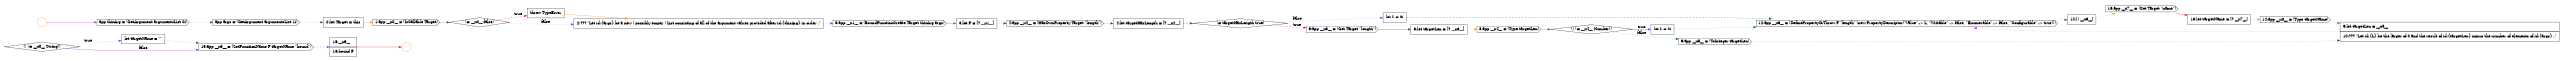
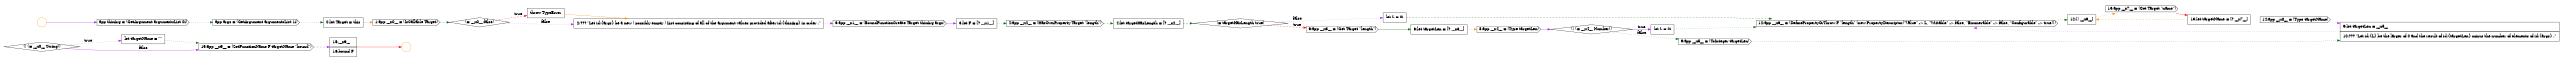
  digraph {
    rankdir=LR
    node [color=black fillcolor=white shape=none style=filled]
    edge [color=darkgreen style=dotted]
    n1 [color=darkorange label=" " shape=circle]
    n2 [label=<<font color="black">1:app __x0__ = (IsCallable Target)</font>> shape=cds]
    n3 [label=<<font color="black">(= __x0__ false)</font>> shape=diamond]
    n4 [label=<<font color="black">     <table border="0" cellborder="1" cellspacing="0" cellpadding="10">       <tr><td align="left">throw TypeError</td></tr>     </table>   </font>> margin=0]
    n5 [label=<<font color="black">     <table border="0" cellborder="1" cellspacing="0" cellpadding="10">       <tr><td align="left">2:??? &quot;Let id:{args} be a new ( possibly empty ) List consisting of all of the argument values provided after id:{thisArg} in order .&quot;</td></tr>     </table>   </font>> margin=0]
    n6 [label=<<font color="black">     <table border="0" cellborder="1" cellspacing="0" cellpadding="10">       <tr><td align="left">let targetName = &quot;&quot;</td></tr>     </table>   </font>> margin=0]
    n7 [label=<<font color="black">15:app __x9__ = (SetFunctionName F targetName &quot;bound&quot;)</font>> shape=cds]
    n8 [label=<<font color="black">     <table border="0" cellborder="1" cellspacing="0" cellpadding="10">       <tr><td align="left">15:__x9__</td></tr>       <tr><td align="left">16:bound F</td></tr>     </table>   </font>> margin=0]
    n9 [label=<<font color="black">12:app __x6__ = (DefinePropertyOrThrow F &quot;length&quot; (new PropertyDescriptor(&quot;Value&quot; -&gt; L, &quot;Writable&quot; -&gt; false, &quot;Enumerable&quot; -&gt; false, &quot;Configurable&quot; -&gt; true)))</font>> shape=cds]
    n10 [label=<<font color="black">     <table border="0" cellborder="1" cellspacing="0" cellpadding="10">       <tr><td align="left">12:[! __x6__]</td></tr>     </table>   </font>> margin=0]
    n11 [label=<<font color="black">13:app __x7__ = (Get Target &quot;name&quot;)</font>> shape=cds]
    n12 [label=<<font color="black">3:app __x1__ = (BoundFunctionCreate Target thisArg args)</font>> shape=cds]
    n13 [label=<<font color="black">     <table border="0" cellborder="1" cellspacing="0" cellpadding="10">       <tr><td align="left">9:let targetLen = __x5__</td></tr>       <tr><td align="left">10:??? &quot;Let id:{L} be the larger of 0 and the result of id:{targetLen} minus the number of elements of id:{args} .&quot;</td></tr>     </table>   </font>> margin=0]
    n14 [label=<<font color="black">     <table border="0" cellborder="1" cellspacing="0" cellpadding="10">       <tr><td align="left">4:let targetHasLength = [? __x2__]</td></tr>     </table>   </font>> margin=0]
    n15 [label=<<font color="black">(= targetHasLength true)</font>> shape=diamond]
    n16 [label=<<font color="black">     <table border="0" cellborder="1" cellspacing="0" cellpadding="10">       <tr><td align="left">let L = 0i</td></tr>     </table>   </font>> margin=0]
    n17 [label=<<font color="black">6:app __x3__ = (Get Target &quot;length&quot;)</font>> shape=cds]
    n18 [label=<<font color="black">     <table border="0" cellborder="1" cellspacing="0" cellpadding="10">       <tr><td align="left">let L = 0i</td></tr>     </table>   </font>> margin=0]
    n19 [label=<<font color="black">14:app __x8__ = (Type targetName)</font>> shape=cds]
    n20 [label=<<font color="black">(! (= __x8__ String))</font>> shape=diamond]
    n21 [label=<<font color="black">     <table border="0" cellborder="1" cellspacing="0" cellpadding="10">       <tr><td align="left">0:let Target = this</td></tr>     </table>   </font>> margin=0]
    n22 [label=<<font color="black">     <table border="0" cellborder="1" cellspacing="0" cellpadding="10">       <tr><td align="left">3:let F = [? __x1__]</td></tr>     </table>   </font>> margin=0]
    n23 [label=<<font color="black">4:app __x2__ = (HasOwnProperty Target &quot;length&quot;)</font>> shape=cds]
    n24 [color=darkorange label=" " shape=circle]
    n25 [label=<<font color="black">app thisArg = (GetArgument argumentsList 0i)</font>> shape=cds]
    n26 [label=<<font color="black">app args = (GetArgument argumentsList 1i)</font>> shape=cds]
    n27 [label=<<font color="black">(! (= __x4__ Number))</font>> shape=diamond]
    n28 [label=<<font color="black">9:app __x5__ = (ToInteger targetLen)</font>> shape=cds]
    n29 [label=<<font color="black">     <table border="0" cellborder="1" cellspacing="0" cellpadding="10">       <tr><td align="left">6:let targetLen = [? __x3__]</td></tr>     </table>   </font>> margin=0]
    n30 [label=<<font color="black">8:app __x4__ = (Type targetLen)</font>> shape=cds]
    n31 [label=<<font color="black">     <table border="0" cellborder="1" cellspacing="0" cellpadding="10">       <tr><td align="left">13:let targetName = [? __x7__]</td></tr>     </table>   </font>> margin=0]
    n2 -> n3 [style=dashed]
    n3 -> n4 [color=red label=<<font color="black">true</font>> style=dashed]
    n3 -> n5 [color=purple label=<<font color="black">false</font>>]
    n4 -> n5 [color=darkorange style=solid]
    n5 -> n12 [color=purple]
    n6 -> n7
    n7 -> n8 [color=purple style=dashed]
    n8 -> n1 [color=red style=solid]
    n9 -> n10
    n10 -> n11 [color=darkorange]
    n11 -> n31 [color=red style=solid]
    n12 -> n22 [color=purple style=solid]
    n13 -> n9 [color=purple]
    n14 -> n15 [style=dashed]
    n15 -> n16 [color=purple label=<<font color="black">false</font>>]
    n15 -> n17 [color=red label=<<font color="black">true</font>> style=dashed]
    n16 -> n9 [style=dashed]
    n17 -> n29 [style=solid]
    n18 -> n9
    n19 -> n13 [color=purple]
    n20 -> n6 [color=purple label=<<font color="black">true</font>>]
    n20 -> n7 [color=purple label=<<font color="black">false</font>> style=solid]
    n21 -> n2 [color=darkorange style=solid]
    n22 -> n23
    n23 -> n14 [style=dashed]
    n24 -> n25 [color=purple style=solid]
    n25 -> n26
    n26 -> n21
    n27 -> n18 [color=purple label=<<font color="black">true</font>> style=solid]
    n27 -> n28 [label=<<font color="black">false</font>>]
    n28 -> n13
    n29 -> n30 [color=darkorange]
    n30 -> n27 [color=purple style=solid]
-   n31 -> n19 [color=darkorange style=dashed]
+   n31 -> n10 [color=darkorange style=dashed]
  }
